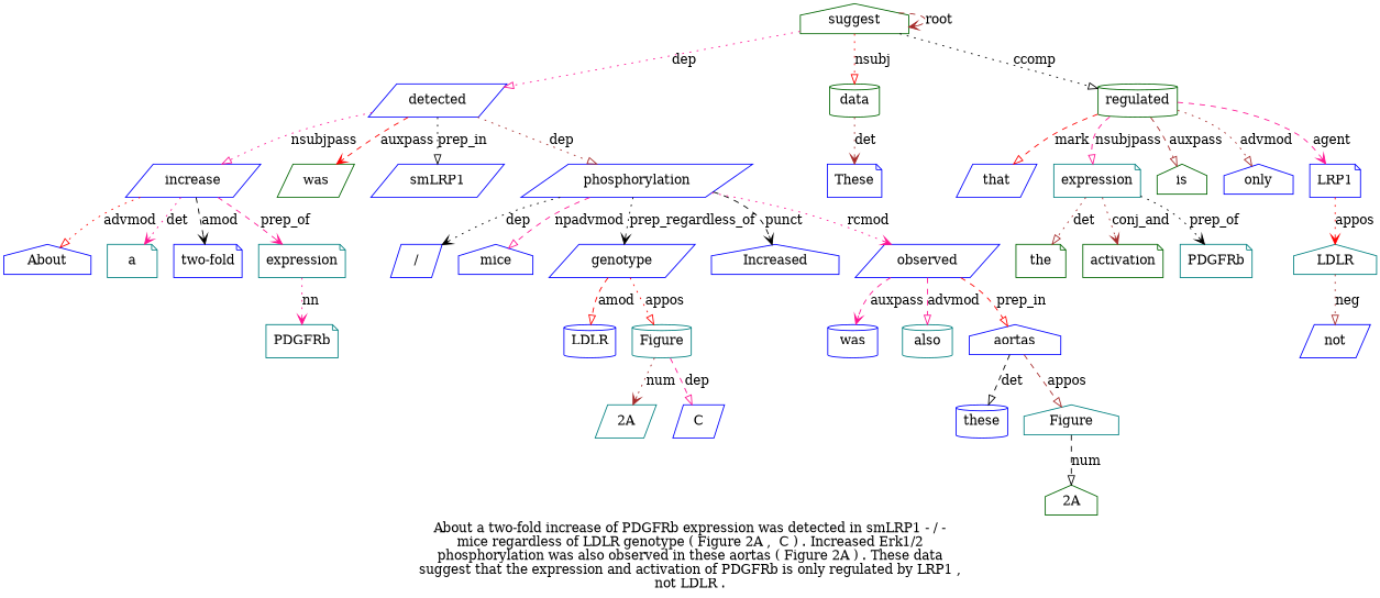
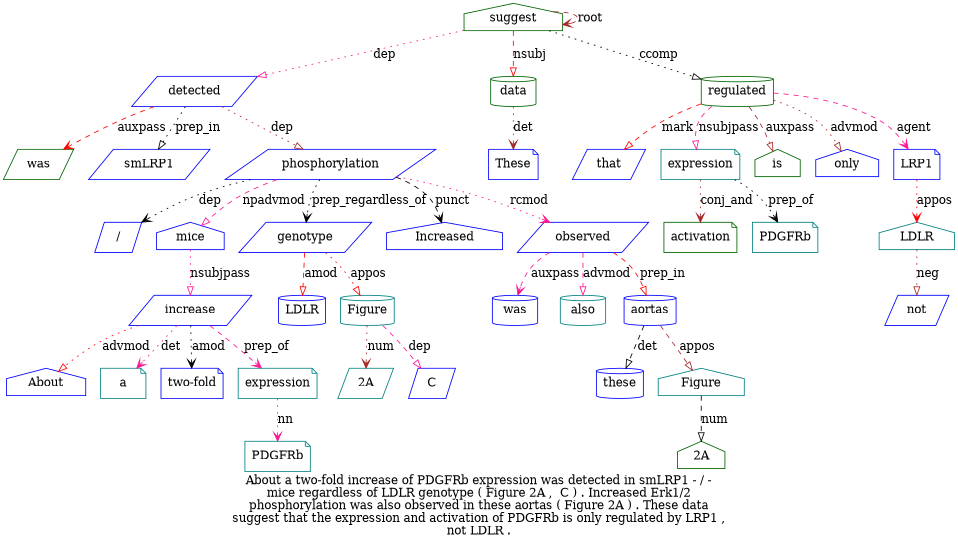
  digraph {
    label="About a two-fold increase of PDGFRb expression was detected in smLRP1 - / -\nmice regardless of LDLR genotype ( Figure 2A ,  C ) . Increased Erk1/2\nphosphorylation was also observed in these aortas ( Figure 2A ) . These data\nsuggest that the expression and activation of PDGFRb is only regulated by LRP1 ,\nnot LDLR ."
    node [color=blue fillcolor=white shape=parallelogram style=filled]
    edge [arrowhead=onormal color=deeppink style=dotted]
    n1 [label=increase]
    n2 [label=About shape=house]
    n3 [color=teal label=a shape=note]
    n4 [label="two-fold" shape=note]
    n5 [color=teal label=expression shape=note]
    n6 [color=teal label=PDGFRb shape=note]
    n7 [label=detected]
    n8 [color=darkgreen label=was]
    n9 [label=smLRP1]
    n10 [label=phosphorylation]
    n11 [label="/"]
    n12 [label=mice shape=house]
    n13 [label=genotype]
    n14 [label=Increased shape=house]
    n15 [label=observed]
    n16 [color=darkgreen label=suggest shape=house]
    n17 [color=darkgreen label=data shape=cylinder]
    n18 [color=darkgreen label=regulated shape=cylinder]
    n19 [label=These shape=note]
    n20 [label=that]
    n21 [color=teal label=expression shape=note]
    n22 [color=darkgreen label=is shape=house]
    n23 [label=only shape=house]
    n24 [label=LRP1 shape=note]
    n25 [label=LDLR shape=cylinder]
    n26 [color=teal label=Figure shape=cylinder]
    n27 [label=was shape=cylinder]
    n28 [color=teal label=also shape=cylinder]
-   n29 [label=aortas shape=house]
+   n29 [label=aortas shape=cylinder]
    n30 [color=teal label="2A"]
    n31 [label=C]
    n32 [label=these shape=cylinder]
    n33 [color=teal label=Figure shape=house]
    n34 [color=darkgreen label="2A" shape=house]
-   n35 [color=darkgreen label=the shape=note]
    n36 [color=darkgreen label=activation shape=note]
    n37 [color=teal label=PDGFRb shape=note]
    n38 [color=teal label=LDLR shape=house]
    n39 [label=not]
    n1 -> n2 [color=red label=advmod]
    n1 -> n3 [arrowhead=vee label=det]
-   n1 -> n4 [arrowhead=vee color=black label=amod style=dashed]
+   n1 -> n4 [arrowhead=vee color=black label=amod]
    n1 -> n5 [arrowhead=vee label=prep_of style=dashed]
    n5 -> n6 [arrowhead=vee label=nn]
-   n7 -> n1 [label=nsubjpass]
+   n12 -> n1 [label=nsubjpass]
    n7 -> n8 [arrowhead=vee color=red label=auxpass style=dashed]
    n7 -> n9 [color=black label=prep_in]
    n7 -> n10 [color=brown label=dep]
    n10 -> n11 [arrowhead=vee color=black label=dep]
    n10 -> n12 [label=npadvmod style=dashed]
    n10 -> n13 [arrowhead=vee color=black label=prep_regardless_of]
    n10 -> n14 [arrowhead=vee color=black label=punct style=dashed]
    n10 -> n15 [arrowhead=vee label=rcmod]
    n13 -> n25 [color=red label=amod style=dashed]
    n13 -> n26 [color=red label=appos]
    n15 -> n27 [arrowhead=vee label=auxpass style=dashed]
    n15 -> n28 [label=advmod style=dashed]
    n15 -> n29 [color=red label=prep_in style=dashed]
    n16 -> n7 [label=dep]
    n16 -> n16 [arrowhead=vee color=brown label=root style=dashed]
-   n16 -> n17 [color=red label=nsubj]
+   n16 -> n17 [color=red label=nsubj style=dashed]
    n16 -> n18 [color=black label=ccomp]
    n17 -> n19 [arrowhead=vee color=brown label=det]
    n18 -> n20 [color=red label=mark style=dashed]
    n18 -> n21 [label=nsubjpass style=dashed]
    n18 -> n22 [color=brown label=auxpass style=dashed]
    n18 -> n23 [color=brown label=advmod]
    n18 -> n24 [arrowhead=vee label=agent style=dashed]
-   n21 -> n35 [color=brown label=det]
    n21 -> n36 [arrowhead=vee color=brown label=conj_and]
    n21 -> n37 [arrowhead=vee color=black label=prep_of]
    n24 -> n38 [arrowhead=vee color=red label=appos]
    n26 -> n30 [arrowhead=vee color=brown label=num]
    n26 -> n31 [label=dep style=dashed]
    n29 -> n32 [color=black label=det style=dashed]
    n29 -> n33 [color=brown label=appos style=dashed]
    n33 -> n34 [color=black label=num style=dashed]
    n38 -> n39 [color=brown label=neg]
  }
